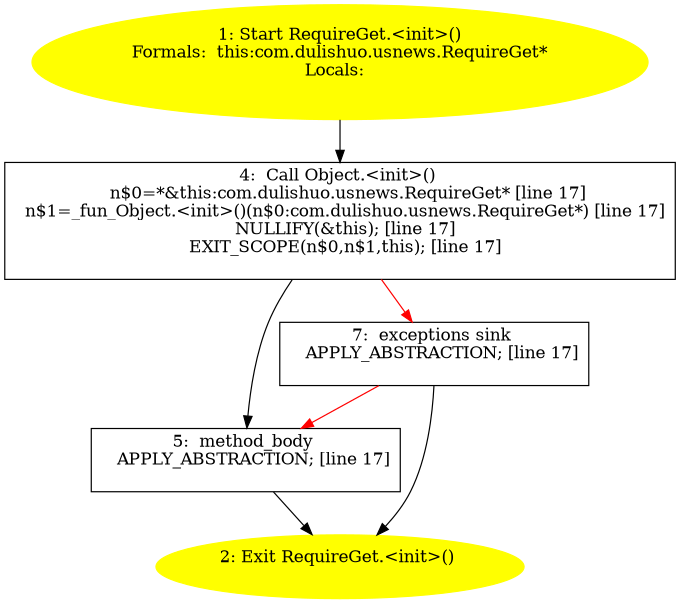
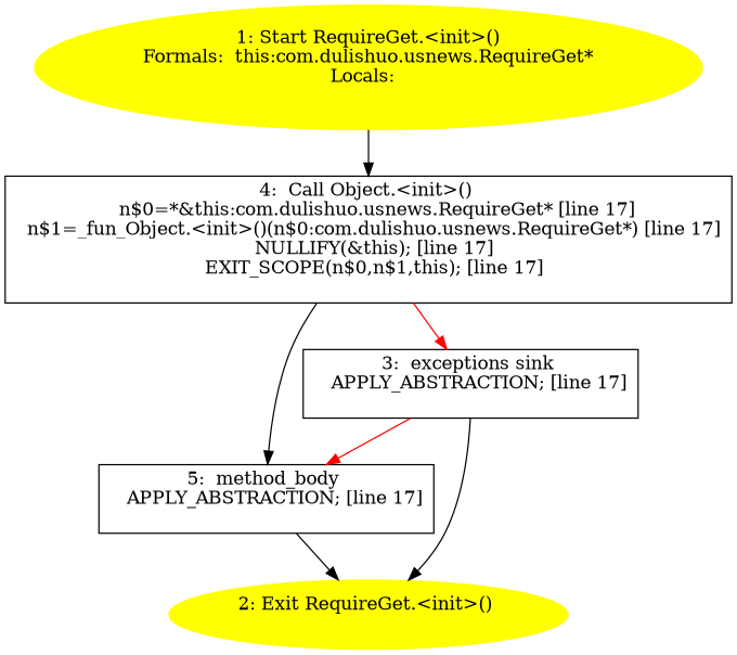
  digraph {
    node [shape=box]
    n1 [color=yellow label="1: Start RequireGet.<init>()\nFormals:  this:com.dulishuo.usnews.RequireGet*\nLocals:  \n  " style=filled shape=""]
    n2 [label="4:  Call Object.<init>() \n   n$0=*&this:com.dulishuo.usnews.RequireGet* [line 17]\n  n$1=_fun_Object.<init>()(n$0:com.dulishuo.usnews.RequireGet*) [line 17]\n  NULLIFY(&this); [line 17]\n  EXIT_SCOPE(n$0,n$1,this); [line 17]\n "]
-   n3 [label="7:  exceptions sink \n   APPLY_ABSTRACTION; [line 17]\n "]
+   n3 [label="3:  exceptions sink \n   APPLY_ABSTRACTION; [line 17]\n "]
    n4 [label="5:  method_body \n   APPLY_ABSTRACTION; [line 17]\n "]
    n5 [color=yellow label="2: Exit RequireGet.<init>() \n  " style=filled shape=""]
    n1 -> n2
    n2 -> n3 [color=red]
    n2 -> n4
    n3 -> n4 [color=red]
    n3 -> n5
    n4 -> n5
  }
